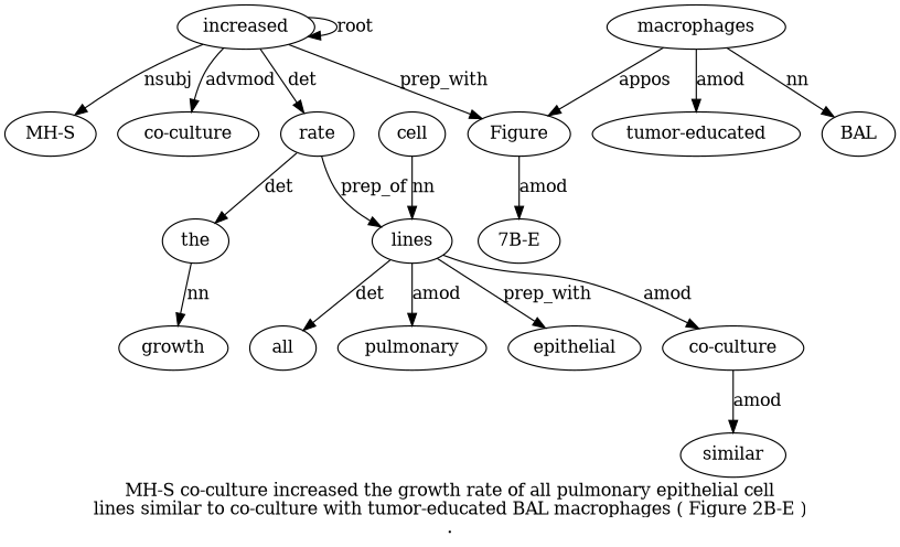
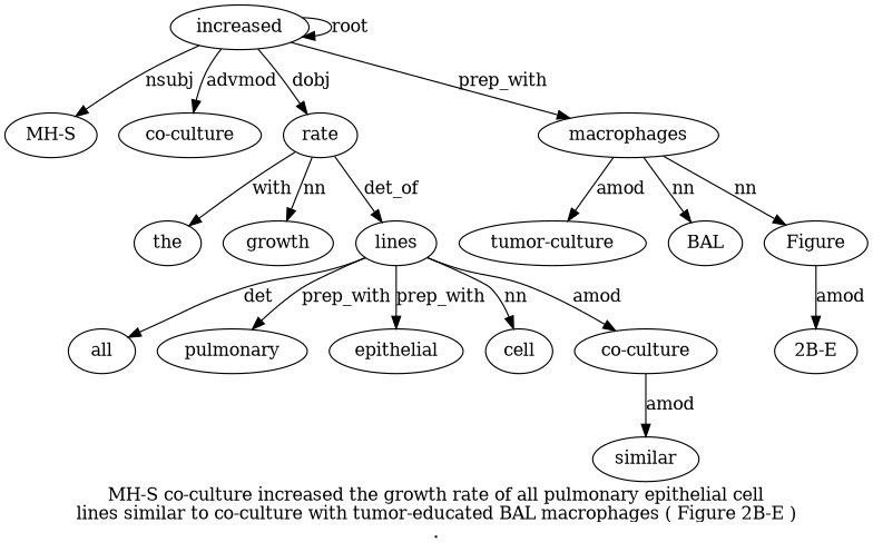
  digraph {
    label="MH-S co-culture increased the growth rate of all pulmonary epithelial cell\nlines similar to co-culture with tumor-educated BAL macrophages ( Figure 2B-E )\n."
    node [fillcolor=white style=filled]
    n1 [label=increased]
    n2 [label="MH-S"]
    n3 [label="co-culture"]
    n4 [label=rate]
    n5 [label=macrophages]
    n6 [label=the]
    n7 [label=growth]
    n8 [label=lines]
-   n9 [label="tumor-educated"]
+   n9 [label="tumor-culture"]
    n10 [label=BAL]
    n11 [label=Figure]
    n12 [label=all]
    n13 [label=pulmonary]
    n14 [label=epithelial]
    n15 [label=cell]
    n16 [label="co-culture"]
    n17 [label=similar]
-   n18 [label="7B-E"]
+   n18 [label="2B-E"]
    n1 -> n1 [label=root]
    n1 -> n2 [label=nsubj]
    n1 -> n3 [label=advmod]
-   n1 -> n4 [label=det]
-   n1 -> n11 [label=prep_with]
-   n4 -> n6 [label=det]
-   n6 -> n7 [label=nn]
-   n4 -> n8 [label=prep_of]
+   n1 -> n4 [label=dobj]
+   n1 -> n5 [label=prep_with]
+   n4 -> n6 [label=with]
+   n4 -> n7 [label=nn]
+   n4 -> n8 [label=det_of]
    n5 -> n9 [label=amod]
    n5 -> n10 [label=nn]
-   n5 -> n11 [label=appos]
+   n5 -> n11 [label=nn]
    n8 -> n12 [label=det]
-   n8 -> n13 [label=amod]
+   n8 -> n13 [label=prep_with]
    n8 -> n14 [label=prep_with]
-   n15 -> n8 [label=nn]
+   n8 -> n15 [label=nn]
    n8 -> n16 [label=amod]
    n11 -> n18 [label=amod]
    n16 -> n17 [label=amod]
  }
